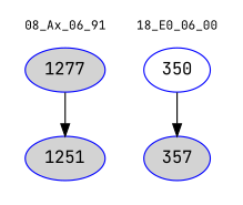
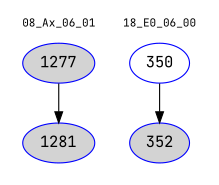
  digraph {
    fontname="JetBrains Mono"
    node [color=blue fillcolor=lightgrey fontname="JetBrains Mono" style=filled]
    edge [color=black fontname="JetBrains Mono"]
    n1 [label=1277]
-   n2 [label=1251]
+   n2 [label=1281]
    n3 [fillcolor=white label=350]
-   n4 [label=357]
+   n4 [label=352]
    subgraph cluster_1 {
      color=white
      fontsize=10
-     label="08_Ax_06_91"
+     label="08_Ax_06_01"
      n1
      n2
    }
    subgraph cluster_2 {
      color=white
      fontsize=10
      label="18_E0_06_00"
      n3
      n4
    }
    n1 -> n2
    n3 -> n4
  }
